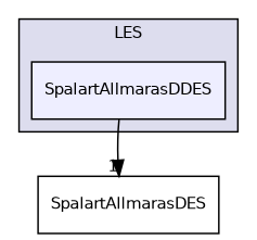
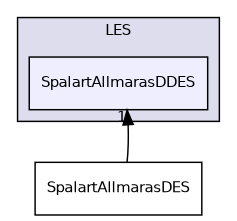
  digraph {
    compound=true
    node [fontname=Helvetica fontsize=10 shape=box]
    n1 [fillcolor="#eeeeff" label=SpalartAllmarasDDES pencolor=black style=filled]
    n2 [label=SpalartAllmarasDES]
    subgraph cluster_1 {
      bgcolor="#ddddee"
      fontname=Helvetica
      fontsize=10
      label=LES
      pencolor=black
      n1
    }
-   n1 -> n2 [headlabel=1 labeldistance=1.5 labelfontname=Helvetica labelfontsize=10]
+   n2 -> n1 [headlabel=1 labeldistance=1.5 labelfontname=Helvetica labelfontsize=10]
  }
